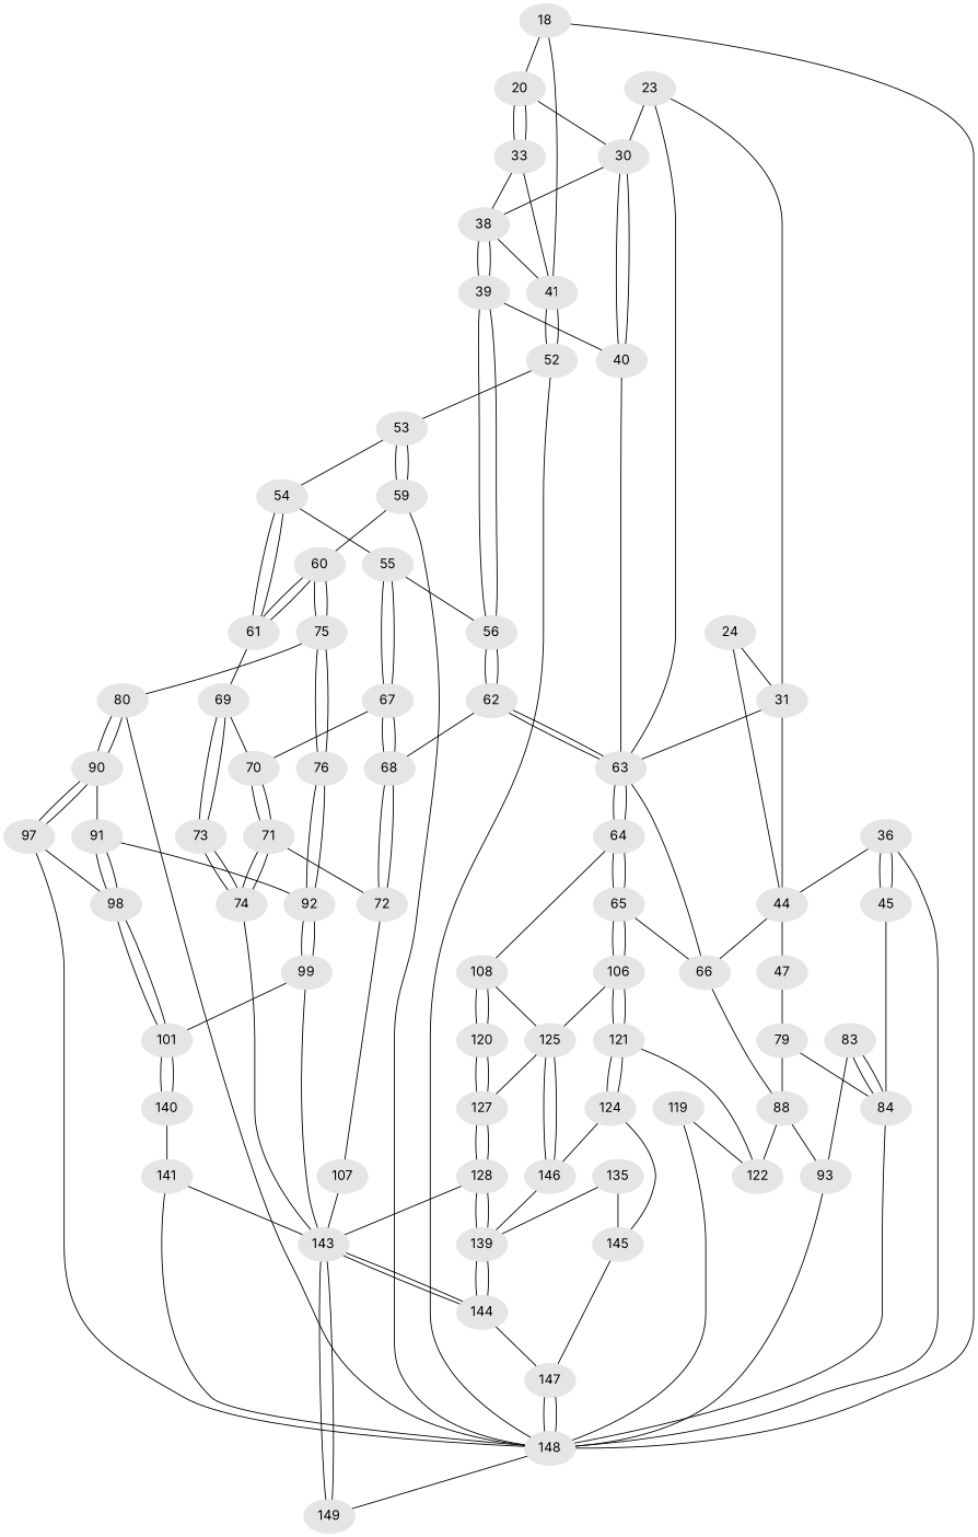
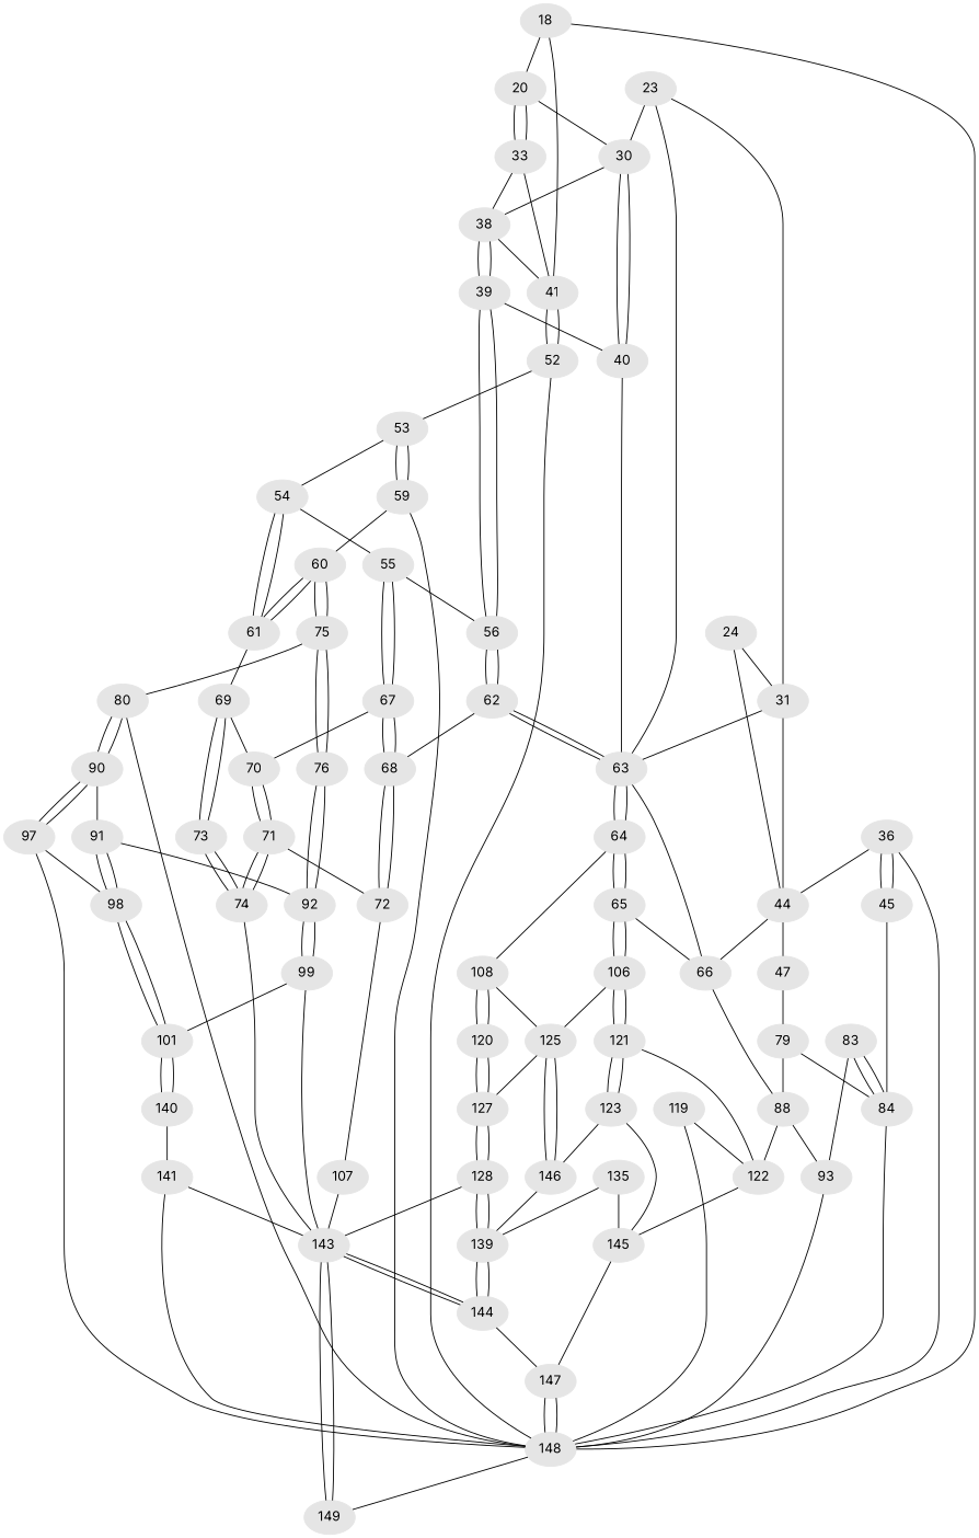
  graph {
    fontname=Inter
    node [color=gray90 fontname=Inter style=filled]
    edge [fontname=Inter]
    23 [super="+22+14"]
    31 [super="+16+17"]
    30 [super="+29"]
    63 [super="+46+42+37"]
    44 [super="+35+6"]
    18 [super="+2"]
    20 [super="+19+10+11"]
    41 [super="+34"]
    148 [super="+109+96+136"]
    33 [super="+27+21"]
    52
    149
    38 [super="+28"]
    40
    66 [super="+43"]
    64
    24
    47
    39
    36 [super="+5"]
    45
    84 [super="+50+81"]
    56
    62
    53
    79 [super="+48"]
    88 [super="+77+78"]
    54
    59
    55
    61
    60
    67
    69
    68
    70
    75
    76
    80
    73
    72
    65
    108 [super="+102+103"]
    106
    125 [super="+105"]
    120
    121
    93 [super="+89"]
    122 [super="+117+118"]
    71
    107 [super="+95+85"]
    74
    143 [super="+142+113+114+100"]
    92
    144
    90
    99
    91
    97
    83 [super="+82"]
    145 [super="+137+132"]
    98
    101
    140
    141 [super="+110+111"]
-   124
+   124 [label=123]
    127
    n68 [label=146 super="+123"]
    119
    128
    147 [super="+138+146"]
    139 [super="+133"]
    135 [super="+134"]
    23 -- 31
    23 -- 30 [weight=2]
    23 -- 63
    31 -- 63
    31 -- 44 [weight=2]
    30 -- 38
    30 -- 40
    30 -- 40
    63 -- 66
    63 -- 64
    63 -- 64
    44 -- 66
    44 -- 47 [weight=2]
    18 -- 20 [weight=2]
    18 -- 41
    18 -- 148
    20 -- 30
    20 -- 33 [weight=3]
    20 -- 33
    41 -- 52
    41 -- 52
    148 -- 149 [weight=2]
    33 -- 41
    33 -- 38
    52 -- 148
    52 -- 53
    38 -- 41
    38 -- 39
    38 -- 39
    40 -- 63
    66 -- 88
    64 -- 65
    64 -- 65
    64 -- 108
    24 -- 31 [weight=2]
    24 -- 44
    47 -- 79
    39 -- 40
    39 -- 56
    39 -- 56
    36 -- 44 [weight=2]
    36 -- 148 [weight=2]
    36 -- 45 [weight=2]
    36 -- 45
    45 -- 84
    84 -- 148
    56 -- 62
    56 -- 62
    62 -- 63
    62 -- 63
    62 -- 68
    53 -- 54
    53 -- 59
    53 -- 59
    79 -- 84 [weight=2]
    79 -- 88
    88 -- 93 [weight=2]
    88 -- 122
    54 -- 55
    54 -- 61
    54 -- 61
    59 -- 148
    59 -- 60
    55 -- 56
    55 -- 67
    55 -- 67
    61 -- 69
    60 -- 61
    60 -- 61
    60 -- 75
    60 -- 75
    67 -- 68
    67 -- 68
    67 -- 70
    69 -- 70
    69 -- 73
    69 -- 73
    68 -- 72
    68 -- 72
    70 -- 71
    70 -- 71
    75 -- 76
    75 -- 76
    75 -- 80
    76 -- 92
    76 -- 92
    80 -- 148
    80 -- 90
    80 -- 90
    73 -- 74
    73 -- 74
    72 -- 107
    65 -- 66
    65 -- 106
    65 -- 106
    108 -- 125
    108 -- 120 [weight=2]
    108 -- 120
    106 -- 125
    106 -- 121
    106 -- 121
    125 -- 127
    125 -- n68 [weight=2]
    125 -- n68
    120 -- 127
    120 -- 127
    121 -- 122
    121 -- 124
    121 -- 124
    93 -- 148
+   122 -- 145 [weight=2]
    71 -- 72
    71 -- 74
    71 -- 74
    107 -- 143 [weight=2]
    74 -- 143
    143 -- 149
    143 -- 149
    143 -- 144
    143 -- 144
    92 -- 99
    92 -- 99
    144 -- 147
    90 -- 91
    90 -- 97
    90 -- 97
    99 -- 143
    99 -- 101
    91 -- 92
    91 -- 98
    91 -- 98
    97 -- 148
    97 -- 98
    83 -- 84 [weight=2]
    83 -- 84
    83 -- 93 [weight=2]
    145 -- 147 [weight=2]
    98 -- 101
    98 -- 101
    101 -- 140
    101 -- 140
    140 -- 141 [weight=2]
    141 -- 148 [weight=2]
    141 -- 143
    124 -- 145
    124 -- n68
    127 -- 128
    127 -- 128
    n68 -- 139
    119 -- 148 [weight=2]
    119 -- 122
    128 -- 143
    128 -- 139
    128 -- 139
    147 -- 148 [weight=2]
    147 -- 148
    139 -- 144
    139 -- 144
    135 -- 145 [weight=3]
    135 -- 139
  }
